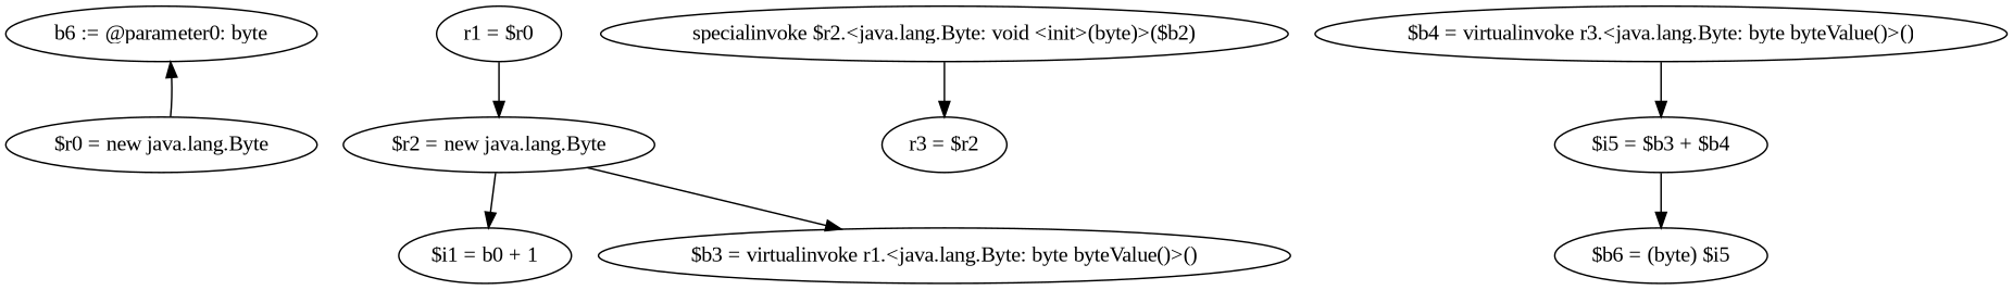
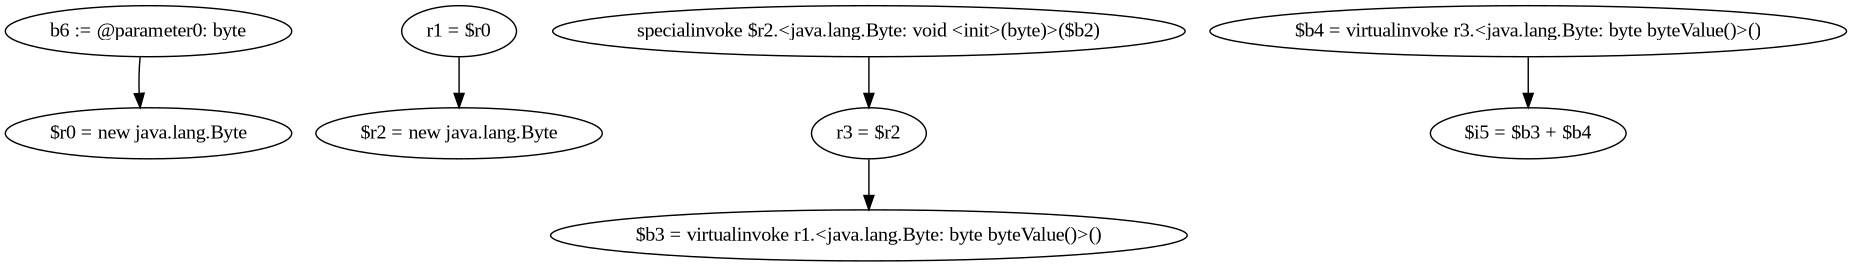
  digraph {
    fontname="Liberation Serif"
    node [fontname="Liberation Serif"]
    edge [fontname="Liberation Serif"]
    n1 [label="b6 := @parameter0: byte"]
    "$r0 = new java.lang.Byte"
    "r1 = $r0"
    "$r2 = new java.lang.Byte"
-   "$i1 = b0 + 1"
    "specialinvoke $r2.<java.lang.Byte: void <init>(byte)>($b2)"
    "r3 = $r2"
    "$b3 = virtualinvoke r1.<java.lang.Byte: byte byteValue()>()"
    "$b4 = virtualinvoke r3.<java.lang.Byte: byte byteValue()>()"
    "$i5 = $b3 + $b4"
-   "$b6 = (byte) $i5"
-   "$r0 = new java.lang.Byte" -> n1
+   n1 -> "$r0 = new java.lang.Byte"
    "r1 = $r0" -> "$r2 = new java.lang.Byte"
-   "$r2 = new java.lang.Byte" -> "$i1 = b0 + 1"
    "specialinvoke $r2.<java.lang.Byte: void <init>(byte)>($b2)" -> "r3 = $r2"
-   "$r2 = new java.lang.Byte" -> "$b3 = virtualinvoke r1.<java.lang.Byte: byte byteValue()>()"
+   "r3 = $r2" -> "$b3 = virtualinvoke r1.<java.lang.Byte: byte byteValue()>()"
    "$b4 = virtualinvoke r3.<java.lang.Byte: byte byteValue()>()" -> "$i5 = $b3 + $b4"
-   "$i5 = $b3 + $b4" -> "$b6 = (byte) $i5"
  }
